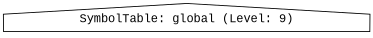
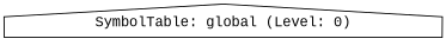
  digraph {
    rankdir=LR
    fontname="Liberation Mono"
-   n1 [label="SymbolTable: global (Level: 9)" shape=house fontname="Liberation Mono"]
+   n1 [label="SymbolTable: global (Level: 0)" shape=house fontname="Liberation Mono"]
  }
